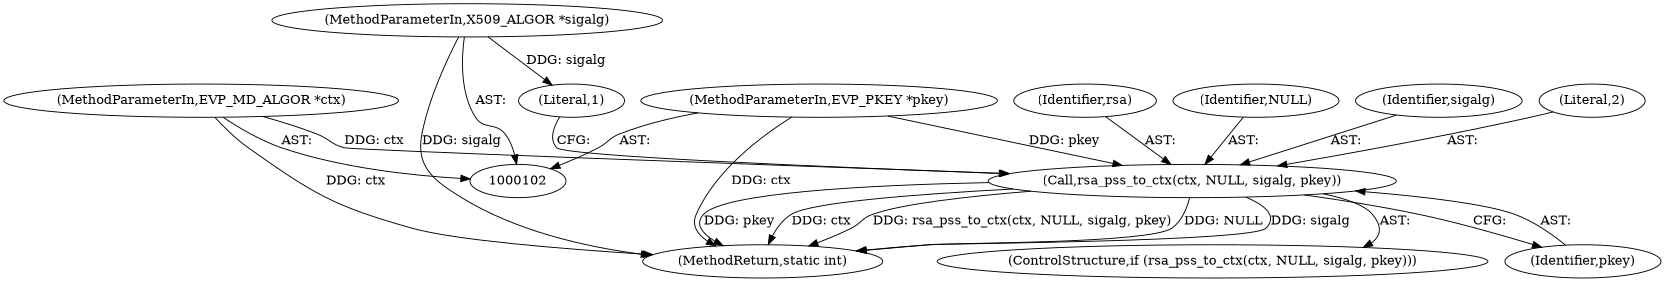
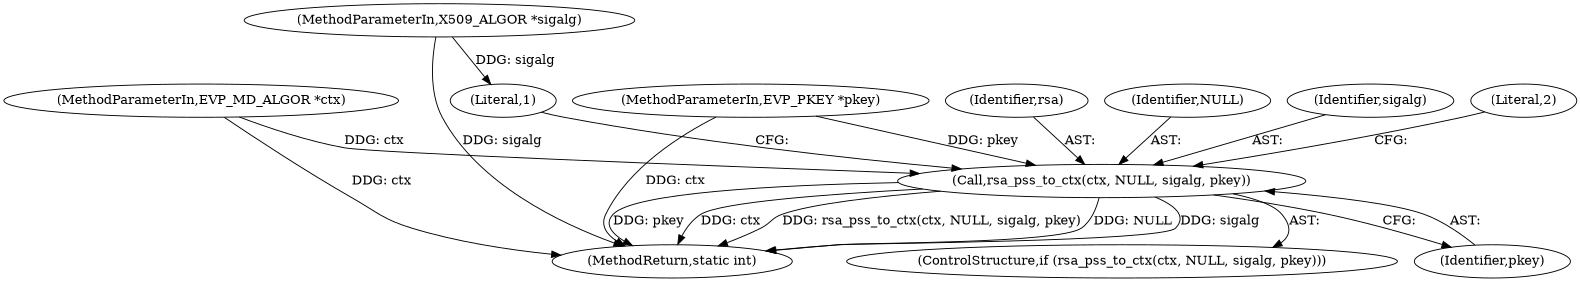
  digraph {
    n1 [label="(Call,rsa_pss_to_ctx(ctx, NULL, sigalg, pkey))"]
    n2 [label="(Identifier,pkey)"]
    n3 [label="(MethodReturn,static int)"]
    n4 [label="(ControlStructure,if (rsa_pss_to_ctx(ctx, NULL, sigalg, pkey)))"]
    n5 [label="(MethodParameterIn,EVP_MD_ALGOR *ctx)"]
-   1000102
    n7 [label="(MethodParameterIn,X509_ALGOR *sigalg)"]
    n8 [label="(Literal,1)"]
    n9 [label="(MethodParameterIn,EVP_PKEY *pkey)"]
    n10 [label="(Identifier,rsa)"]
    n11 [label="(Identifier,NULL)"]
    n12 [label="(Identifier,sigalg)"]
    n13 [label="(Literal,2)"]
    n1 -> n2 [label="CFG: "]
    n1 -> n3 [label="DDG: ctx"]
    n1 -> n3 [label="DDG: rsa_pss_to_ctx(ctx, NULL, sigalg, pkey)"]
    n1 -> n3 [label="DDG: NULL"]
    n1 -> n3 [label="DDG: sigalg"]
    n1 -> n3 [label="DDG: pkey"]
    n1 -> n4 [label="AST: "]
    n2 -> n1 [label="AST: "]
    n5 -> n1 [label="DDG: ctx"]
    n5 -> n3 [label="DDG: ctx"]
-   n5 -> 1000102 [label="AST: "]
    n7 -> n3 [label="DDG: sigalg"]
-   n7 -> 1000102 [label="AST: "]
    n7 -> n8 [label="DDG: sigalg"]
    n8 -> n1 [label="CFG: "]
    n9 -> n1 [label="DDG: pkey"]
    n9 -> n3 [label="DDG: ctx"]
-   n9 -> 1000102 [label="AST: "]
    n10 -> n1 [label="AST: "]
    n11 -> n1 [label="AST: "]
    n12 -> n1 [label="AST: "]
-   n13 -> n1 [label="AST: "]
+   n13 -> n1 [label="CFG: "]
  }
